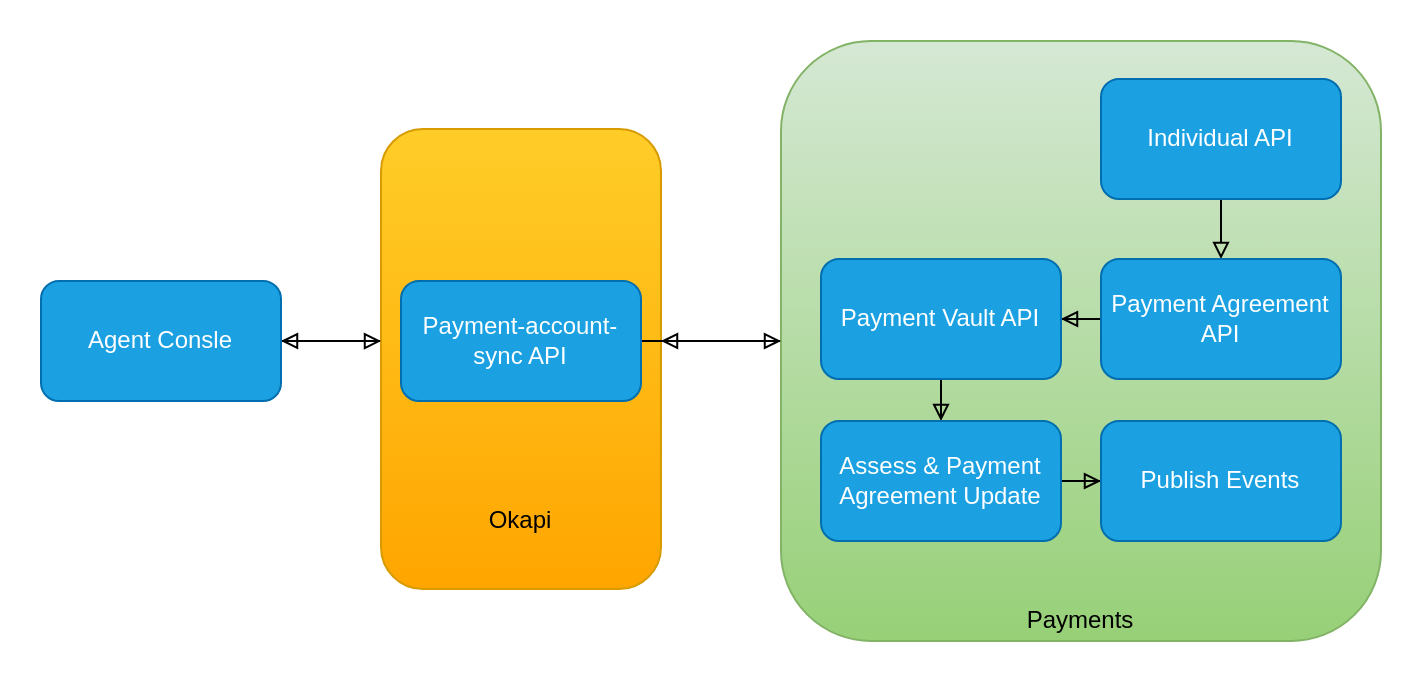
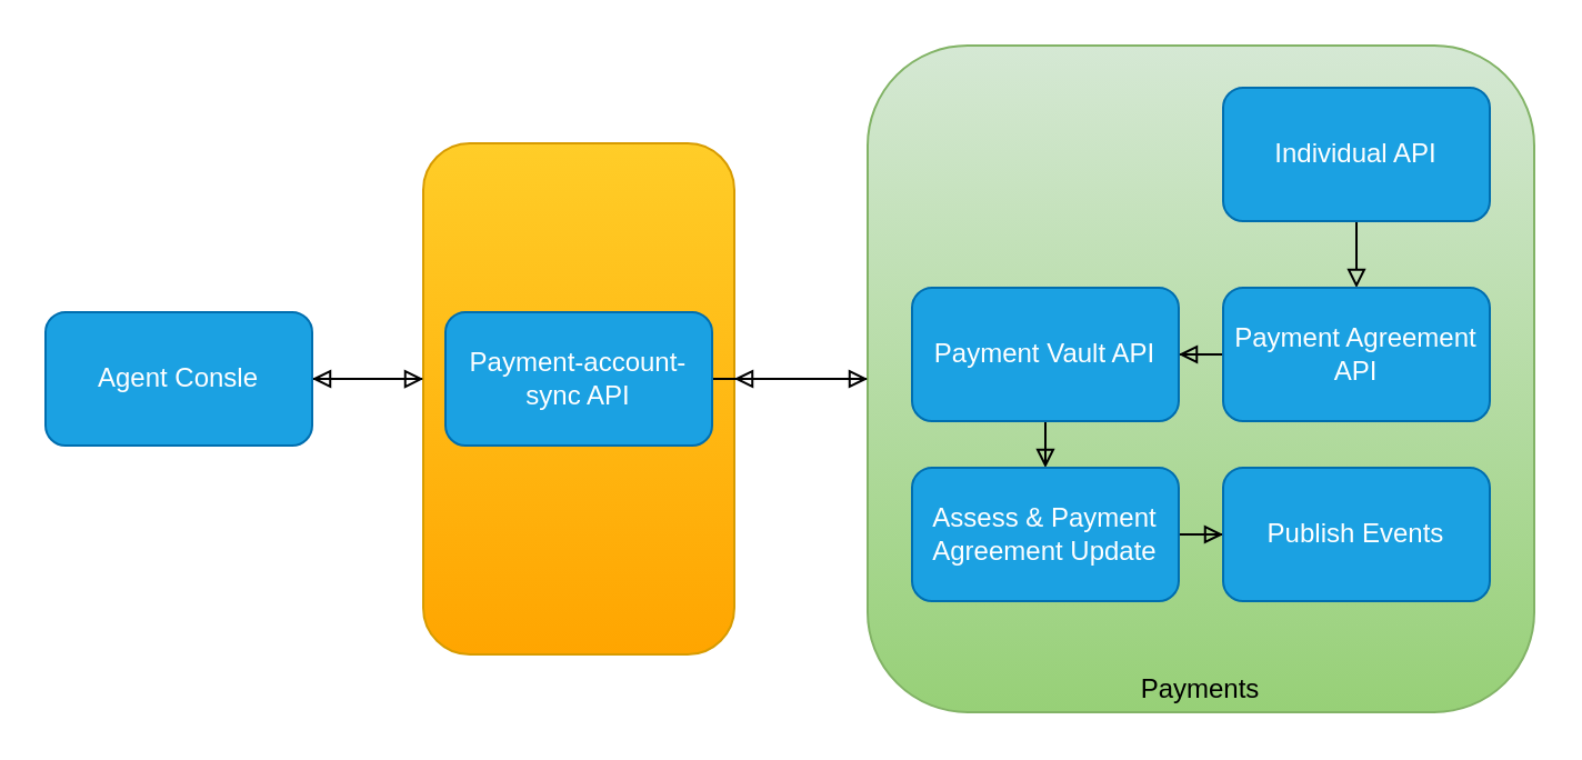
  <mxCell id="0" />
  <mxCell id="1" parent="0" />
  <mxCell id="2" style="edgeStyle=orthogonalEdgeStyle;rounded=0;orthogonalLoop=1;jettySize=auto;html=1;endArrow=block;endFill=0;" edge="1" parent="1" source="4" target="10"><mxGeometry relative="1" as="geometry" /></mxCell>
  <mxCell id="3" style="edgeStyle=orthogonalEdgeStyle;rounded=0;orthogonalLoop=1;jettySize=auto;html=1;endArrow=block;endFill=0;" edge="1" parent="1" source="4"><mxGeometry relative="1" as="geometry"><mxPoint x="330" y="170" as="targetPoint" /></mxGeometry></mxCell>
  <mxCell id="4" value="" style="rounded=1;whiteSpace=wrap;html=1;fillColor=#d5e8d4;strokeColor=#82b366;gradientColor=#97d077;" vertex="1" parent="1"><mxGeometry x="390" y="20" width="300" height="300" as="geometry" /></mxCell>
  <mxCell id="5" style="edgeStyle=orthogonalEdgeStyle;rounded=0;orthogonalLoop=1;jettySize=auto;html=1;entryX=1;entryY=0.5;entryDx=0;entryDy=0;endArrow=block;endFill=0;" edge="1" parent="1" source="6" target="8"><mxGeometry relative="1" as="geometry"><Array as="points"><mxPoint x="170" y="170" /><mxPoint x="170" y="170" /></Array></mxGeometry></mxCell>
  <mxCell id="6" value="" style="rounded=1;whiteSpace=wrap;html=1;fillColor=#ffcd28;strokeColor=#d79b00;gradientColor=#ffa500;" vertex="1" parent="1"><mxGeometry x="190" y="64" width="140" height="230" as="geometry" /></mxCell>
  <mxCell id="7" style="edgeStyle=orthogonalEdgeStyle;rounded=0;orthogonalLoop=1;jettySize=auto;html=1;entryX=0;entryY=0.461;entryDx=0;entryDy=0;entryPerimeter=0;endArrow=block;endFill=0;" edge="1" parent="1" source="8" target="6"><mxGeometry relative="1" as="geometry" /></mxCell>
  <mxCell id="8" value="Agent Consle" style="rounded=1;whiteSpace=wrap;html=1;fillColor=#1ba1e2;strokeColor=#006EAF;fontColor=#ffffff;" vertex="1" parent="1"><mxGeometry x="20" y="140" width="120" height="60" as="geometry" /></mxCell>
  <mxCell id="9" style="edgeStyle=orthogonalEdgeStyle;rounded=0;orthogonalLoop=1;jettySize=auto;html=1;endArrow=block;endFill=0;" edge="1" parent="1" source="10" target="4"><mxGeometry relative="1" as="geometry" /></mxCell>
  <mxCell id="10" value="Payment-account-sync API" style="rounded=1;whiteSpace=wrap;html=1;fillColor=#1ba1e2;strokeColor=#006EAF;fontColor=#ffffff;" vertex="1" parent="1"><mxGeometry x="200" y="140" width="120" height="60" as="geometry" /></mxCell>
  <mxCell id="11" style="edgeStyle=orthogonalEdgeStyle;rounded=0;orthogonalLoop=1;jettySize=auto;html=1;entryX=0.5;entryY=0;entryDx=0;entryDy=0;endArrow=block;endFill=0;" edge="1" parent="1" source="12" target="14"><mxGeometry relative="1" as="geometry" /></mxCell>
  <mxCell id="12" value="Individual API" style="rounded=1;whiteSpace=wrap;html=1;fillColor=#1ba1e2;strokeColor=#006EAF;fontColor=#ffffff;" vertex="1" parent="1"><mxGeometry x="550" y="39" width="120" height="60" as="geometry" /></mxCell>
  <mxCell id="13" style="edgeStyle=orthogonalEdgeStyle;rounded=0;orthogonalLoop=1;jettySize=auto;html=1;entryX=1;entryY=0.5;entryDx=0;entryDy=0;endArrow=block;endFill=0;" edge="1" parent="1" source="14" target="16"><mxGeometry relative="1" as="geometry" /></mxCell>
  <mxCell id="14" value="Payment Agreement API" style="rounded=1;whiteSpace=wrap;html=1;fillColor=#1ba1e2;strokeColor=#006EAF;fontColor=#ffffff;" vertex="1" parent="1"><mxGeometry x="550" y="129" width="120" height="60" as="geometry" /></mxCell>
  <mxCell id="15" style="edgeStyle=orthogonalEdgeStyle;rounded=0;orthogonalLoop=1;jettySize=auto;html=1;entryX=0.5;entryY=0;entryDx=0;entryDy=0;endArrow=block;endFill=0;" edge="1" parent="1" source="16" target="18"><mxGeometry relative="1" as="geometry" /></mxCell>
  <mxCell id="16" value="Payment Vault API" style="rounded=1;whiteSpace=wrap;html=1;fillColor=#1ba1e2;strokeColor=#006EAF;fontColor=#ffffff;" vertex="1" parent="1"><mxGeometry x="410" y="129" width="120" height="60" as="geometry" /></mxCell>
  <mxCell id="17" style="edgeStyle=orthogonalEdgeStyle;rounded=0;orthogonalLoop=1;jettySize=auto;html=1;entryX=0;entryY=0.5;entryDx=0;entryDy=0;endArrow=block;endFill=0;" edge="1" parent="1" source="18" target="19"><mxGeometry relative="1" as="geometry" /></mxCell>
  <mxCell id="18" value="Assess &amp;amp; Payment Agreement Update" style="rounded=1;whiteSpace=wrap;html=1;fillColor=#1ba1e2;strokeColor=#006EAF;fontColor=#ffffff;" vertex="1" parent="1"><mxGeometry x="410" y="210" width="120" height="60" as="geometry" /></mxCell>
  <mxCell id="19" value="Publish Events" style="rounded=1;whiteSpace=wrap;html=1;fillColor=#1ba1e2;strokeColor=#006EAF;fontColor=#ffffff;" vertex="1" parent="1"><mxGeometry x="550" y="210" width="120" height="60" as="geometry" /></mxCell>
- <mxCell id="20" value="Okapi" style="text;html=1;strokeColor=none;fillColor=none;align=center;verticalAlign=middle;whiteSpace=wrap;rounded=0;" vertex="1" parent="1"><mxGeometry x="240" y="250" width="40" height="20" as="geometry" /></mxCell>
  <mxCell id="21" value="Payments" style="text;html=1;strokeColor=none;fillColor=none;align=center;verticalAlign=middle;whiteSpace=wrap;rounded=0;" vertex="1" parent="1"><mxGeometry x="520" y="300" width="40" height="20" as="geometry" /></mxCell>
